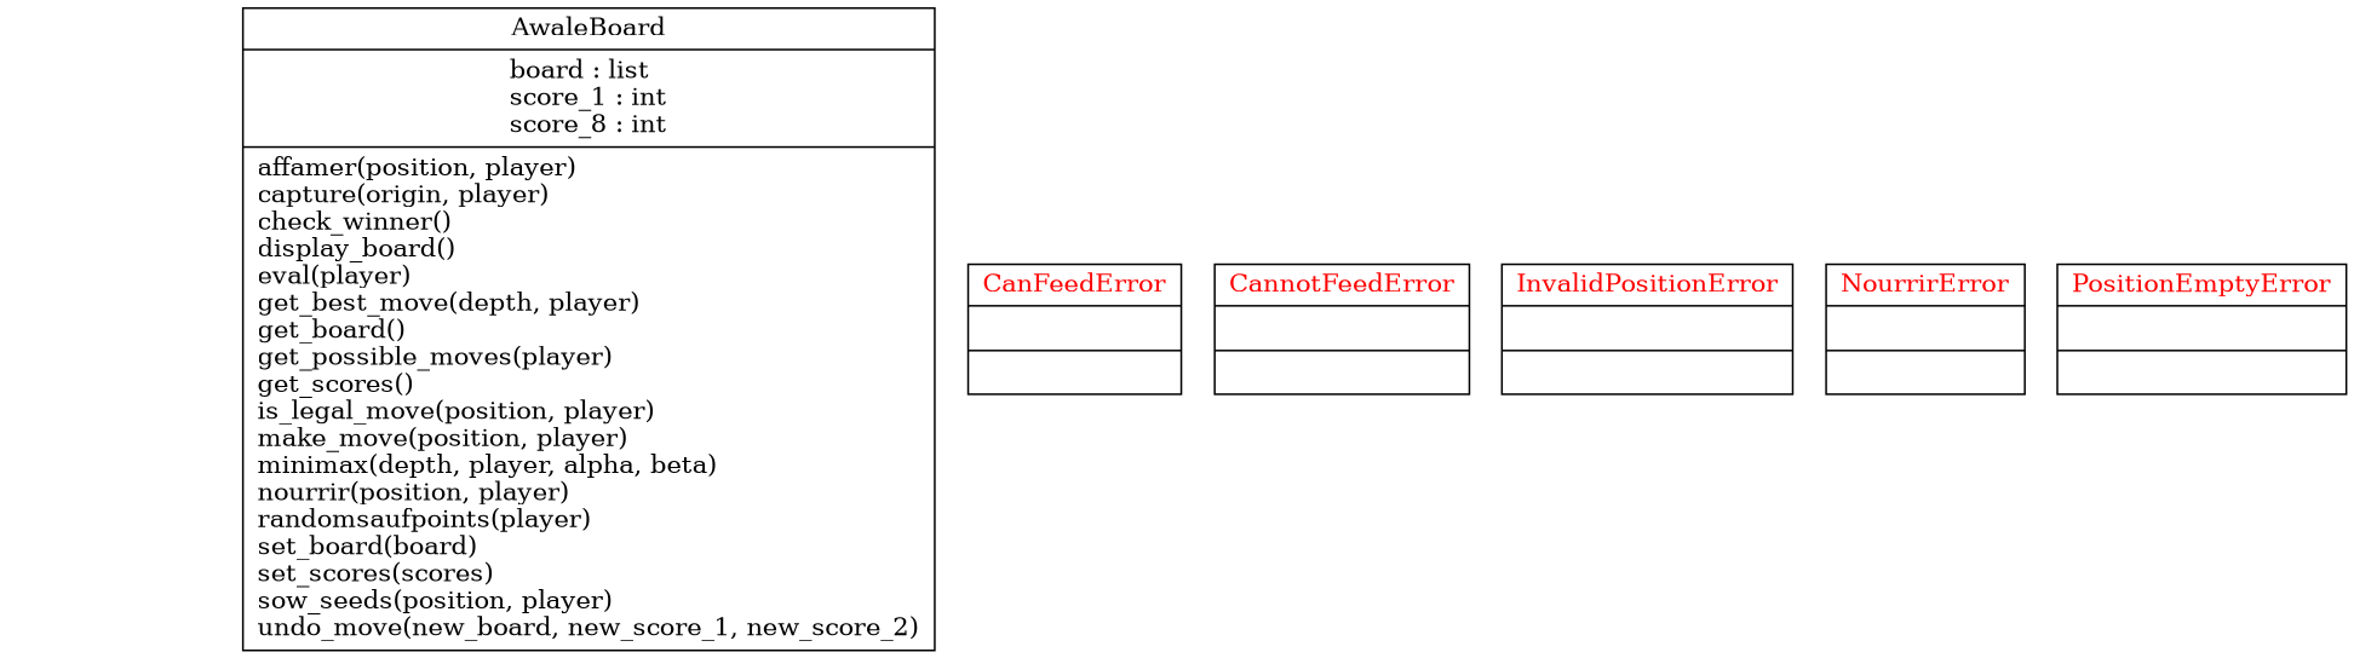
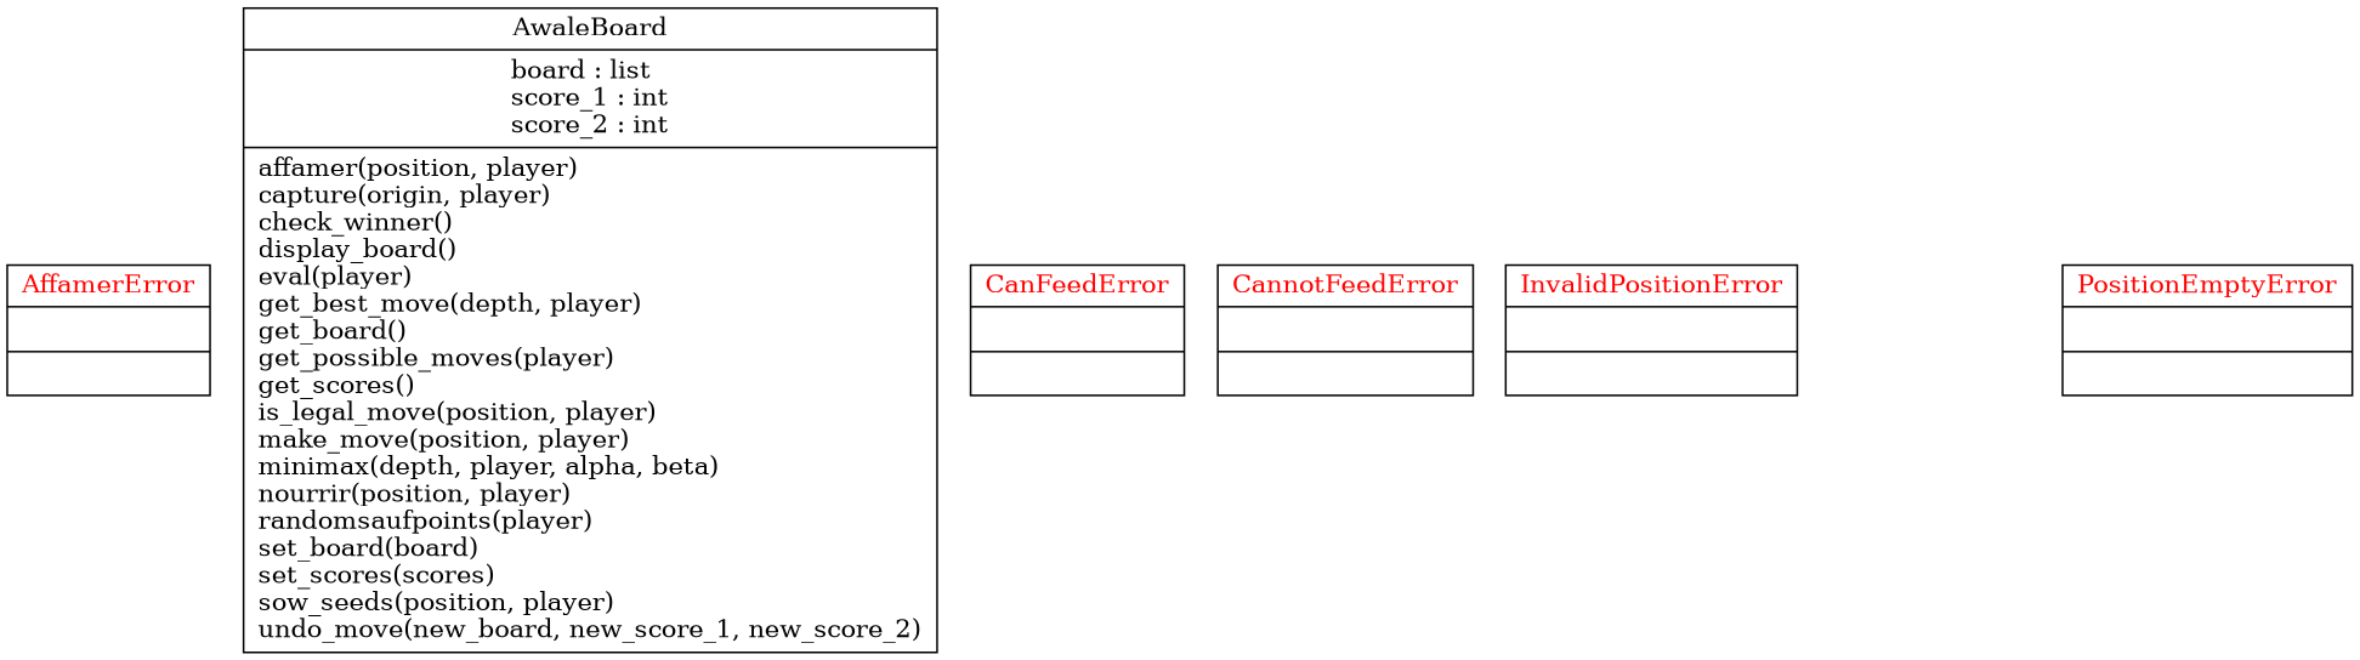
  digraph {
    rankdir=BT
    node [color=black fontcolor=red shape=record style=solid]
-   n2 [fontcolor=black label=<{AwaleBoard|board : list<br ALIGN="LEFT"/>score_1 : int<br ALIGN="LEFT"/>score_8 : int<br ALIGN="LEFT"/>|affamer(position, player)<br ALIGN="LEFT"/>capture(origin, player)<br ALIGN="LEFT"/>check_winner()<br ALIGN="LEFT"/>display_board()<br ALIGN="LEFT"/>eval(player)<br ALIGN="LEFT"/>get_best_move(depth, player)<br ALIGN="LEFT"/>get_board()<br ALIGN="LEFT"/>get_possible_moves(player)<br ALIGN="LEFT"/>get_scores()<br ALIGN="LEFT"/>is_legal_move(position, player)<br ALIGN="LEFT"/>make_move(position, player)<br ALIGN="LEFT"/>minimax(depth, player, alpha, beta)<br ALIGN="LEFT"/>nourrir(position, player)<br ALIGN="LEFT"/>randomsaufpoints(player)<br ALIGN="LEFT"/>set_board(board)<br ALIGN="LEFT"/>set_scores(scores)<br ALIGN="LEFT"/>sow_seeds(position, player)<br ALIGN="LEFT"/>undo_move(new_board, new_score_1, new_score_2)<br ALIGN="LEFT"/>}>]
+   n1 [label=<{AffamerError|<br ALIGN="LEFT"/>|}>]
+   n2 [fontcolor=black label=<{AwaleBoard|board : list<br ALIGN="LEFT"/>score_1 : int<br ALIGN="LEFT"/>score_2 : int<br ALIGN="LEFT"/>|affamer(position, player)<br ALIGN="LEFT"/>capture(origin, player)<br ALIGN="LEFT"/>check_winner()<br ALIGN="LEFT"/>display_board()<br ALIGN="LEFT"/>eval(player)<br ALIGN="LEFT"/>get_best_move(depth, player)<br ALIGN="LEFT"/>get_board()<br ALIGN="LEFT"/>get_possible_moves(player)<br ALIGN="LEFT"/>get_scores()<br ALIGN="LEFT"/>is_legal_move(position, player)<br ALIGN="LEFT"/>make_move(position, player)<br ALIGN="LEFT"/>minimax(depth, player, alpha, beta)<br ALIGN="LEFT"/>nourrir(position, player)<br ALIGN="LEFT"/>randomsaufpoints(player)<br ALIGN="LEFT"/>set_board(board)<br ALIGN="LEFT"/>set_scores(scores)<br ALIGN="LEFT"/>sow_seeds(position, player)<br ALIGN="LEFT"/>undo_move(new_board, new_score_1, new_score_2)<br ALIGN="LEFT"/>}>]
    n3 [label=<{CanFeedError|<br ALIGN="LEFT"/>|}>]
    n4 [label=<{CannotFeedError|<br ALIGN="LEFT"/>|}>]
    n5 [label=<{InvalidPositionError|<br ALIGN="LEFT"/>|}>]
-   n6 [label=<{NourrirError|<br ALIGN="LEFT"/>|}>]
    n7 [label=<{PositionEmptyError|<br ALIGN="LEFT"/>|}>]
  }
